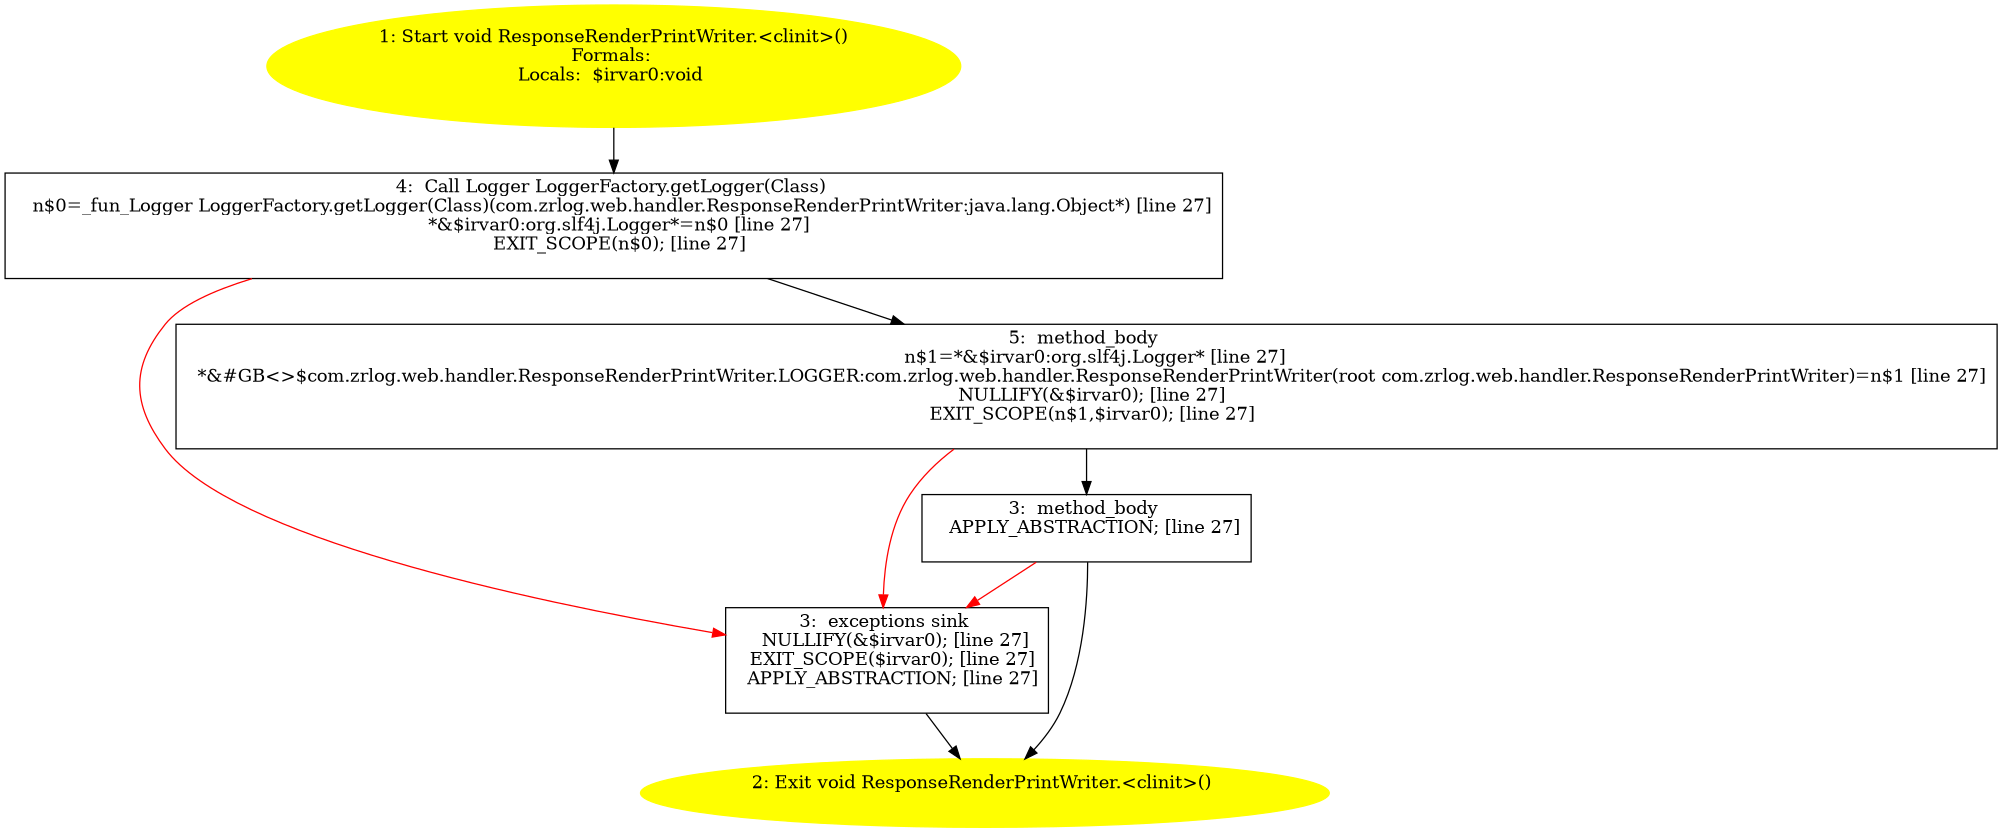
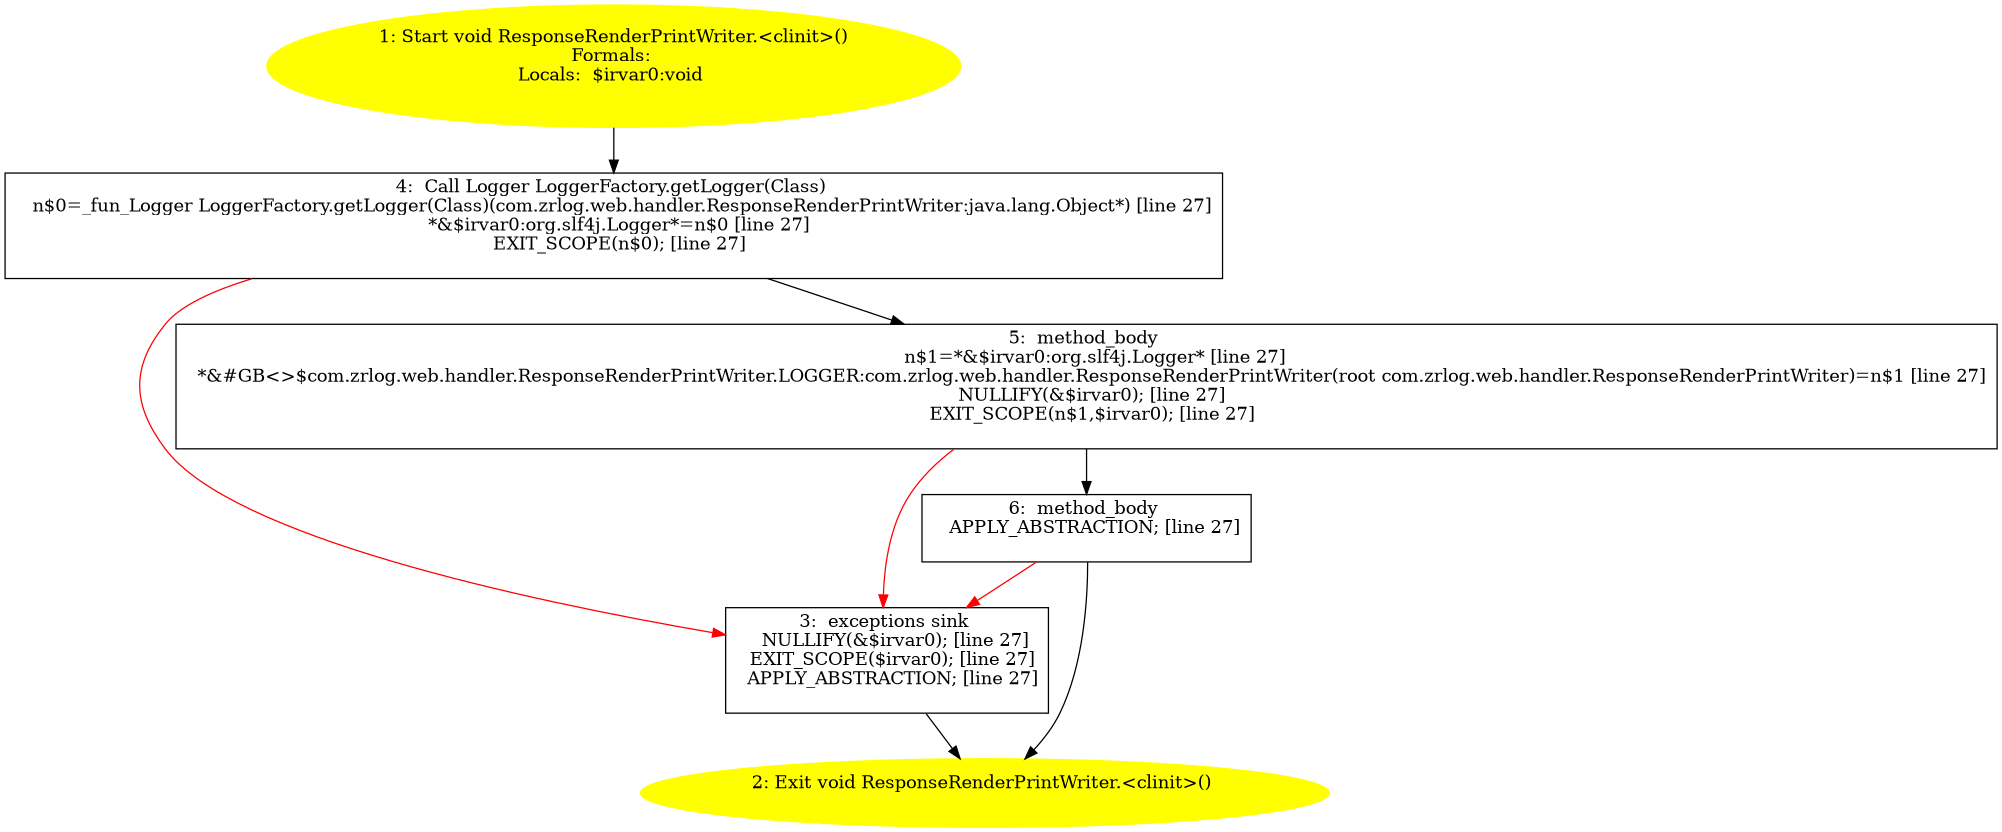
  digraph {
    node [shape=box]
    n1 [color=yellow label="1: Start void ResponseRenderPrintWriter.<clinit>()\nFormals: \nLocals:  $irvar0:void \n  " style=filled shape=""]
    n2 [label="4:  Call Logger LoggerFactory.getLogger(Class) \n   n$0=_fun_Logger LoggerFactory.getLogger(Class)(com.zrlog.web.handler.ResponseRenderPrintWriter:java.lang.Object*) [line 27]\n  *&$irvar0:org.slf4j.Logger*=n$0 [line 27]\n  EXIT_SCOPE(n$0); [line 27]\n "]
    n3 [label="3:  exceptions sink \n   NULLIFY(&$irvar0); [line 27]\n  EXIT_SCOPE($irvar0); [line 27]\n  APPLY_ABSTRACTION; [line 27]\n "]
    n4 [label="5:  method_body \n   n$1=*&$irvar0:org.slf4j.Logger* [line 27]\n  *&#GB<>$com.zrlog.web.handler.ResponseRenderPrintWriter.LOGGER:com.zrlog.web.handler.ResponseRenderPrintWriter(root com.zrlog.web.handler.ResponseRenderPrintWriter)=n$1 [line 27]\n  NULLIFY(&$irvar0); [line 27]\n  EXIT_SCOPE(n$1,$irvar0); [line 27]\n "]
    n5 [color=yellow label="2: Exit void ResponseRenderPrintWriter.<clinit>() \n  " style=filled shape=""]
-   n6 [label="3:  method_body \n   APPLY_ABSTRACTION; [line 27]\n "]
+   n6 [label="6:  method_body \n   APPLY_ABSTRACTION; [line 27]\n "]
    n1 -> n2
    n2 -> n3 [color=red]
    n2 -> n4
    n3 -> n5
    n4 -> n3 [color=red]
    n4 -> n6
    n6 -> n3 [color=red]
    n6 -> n5
  }
